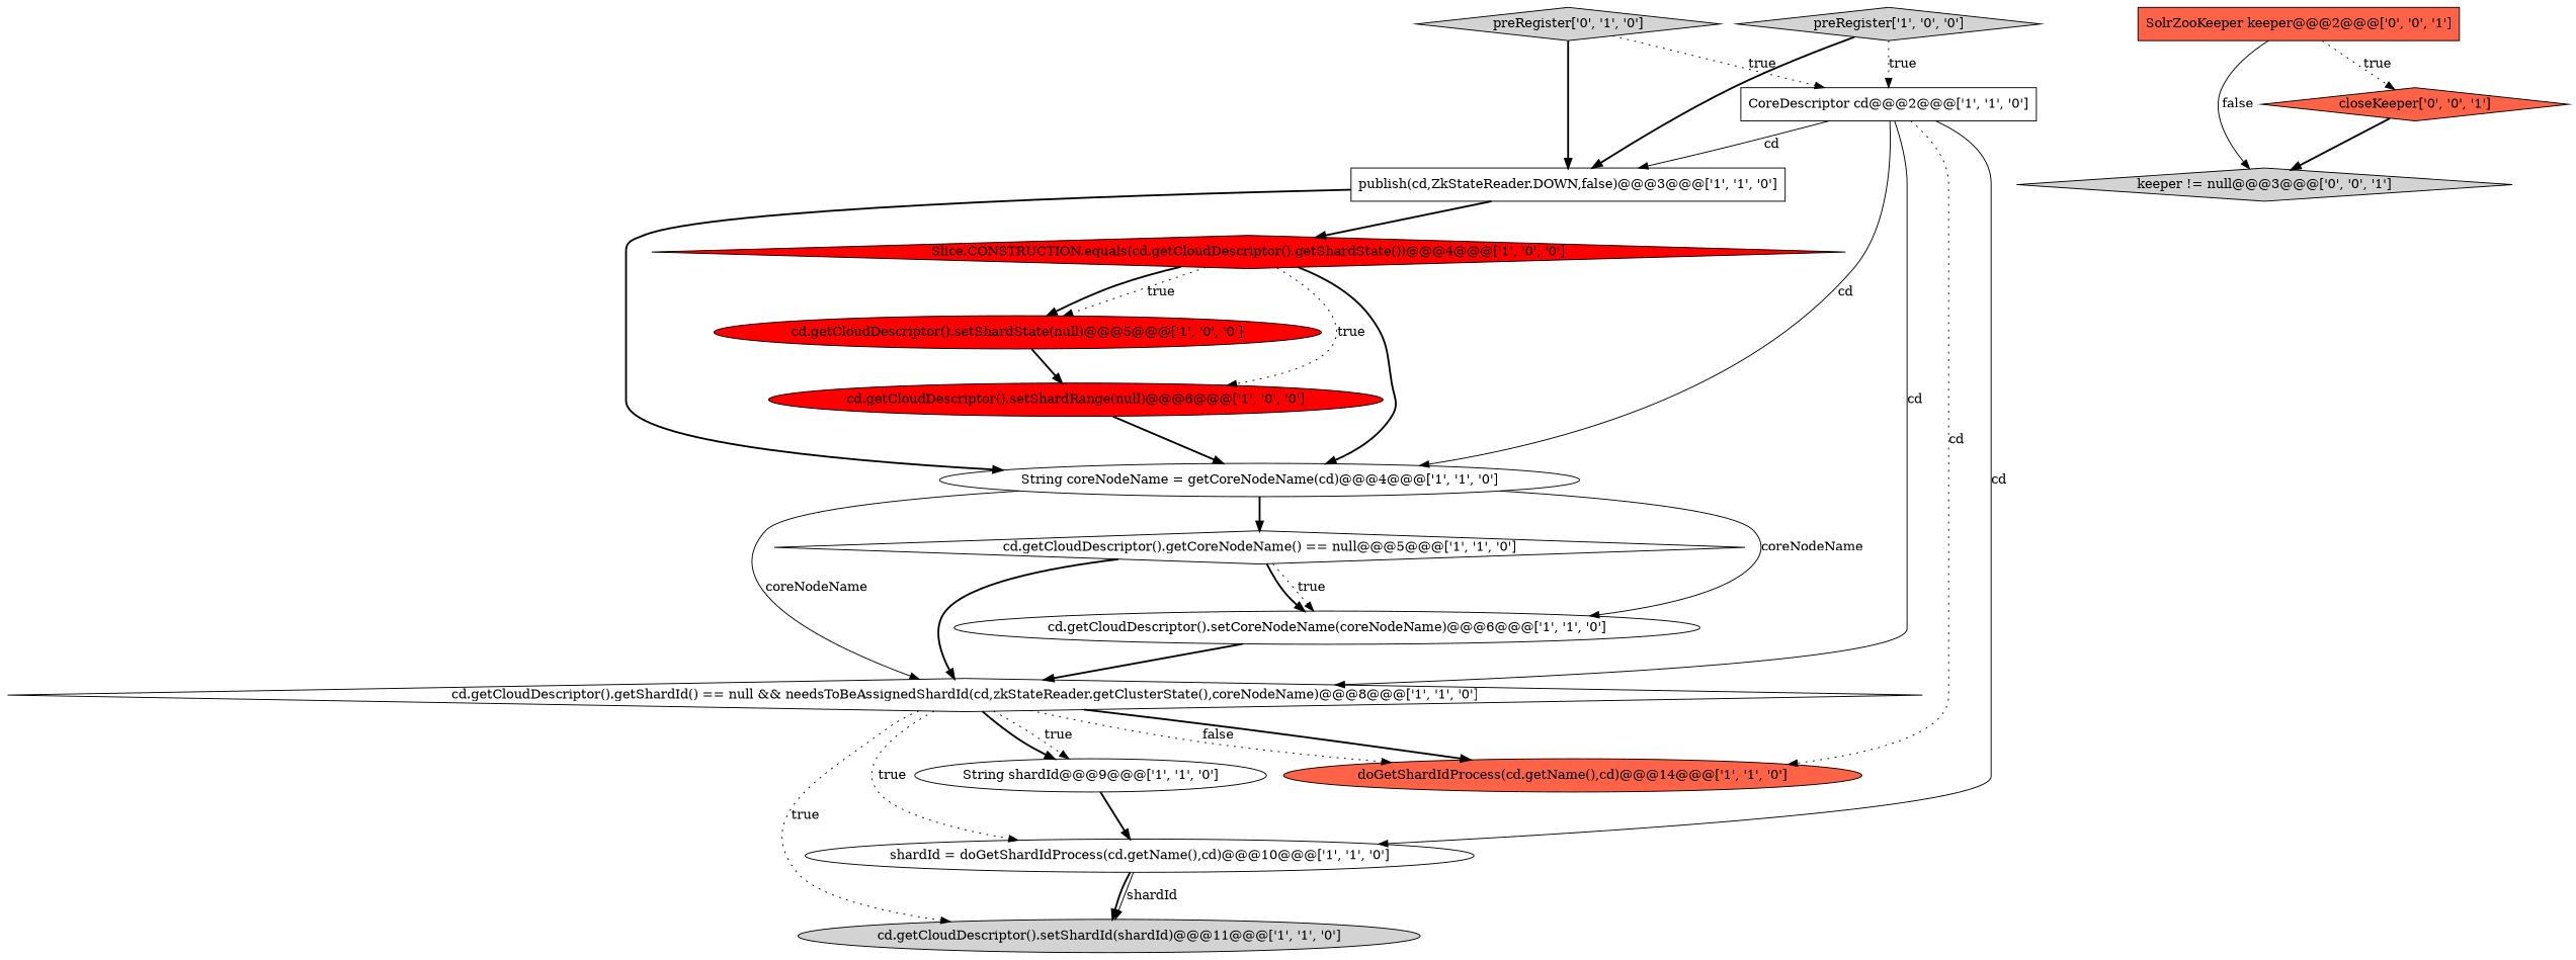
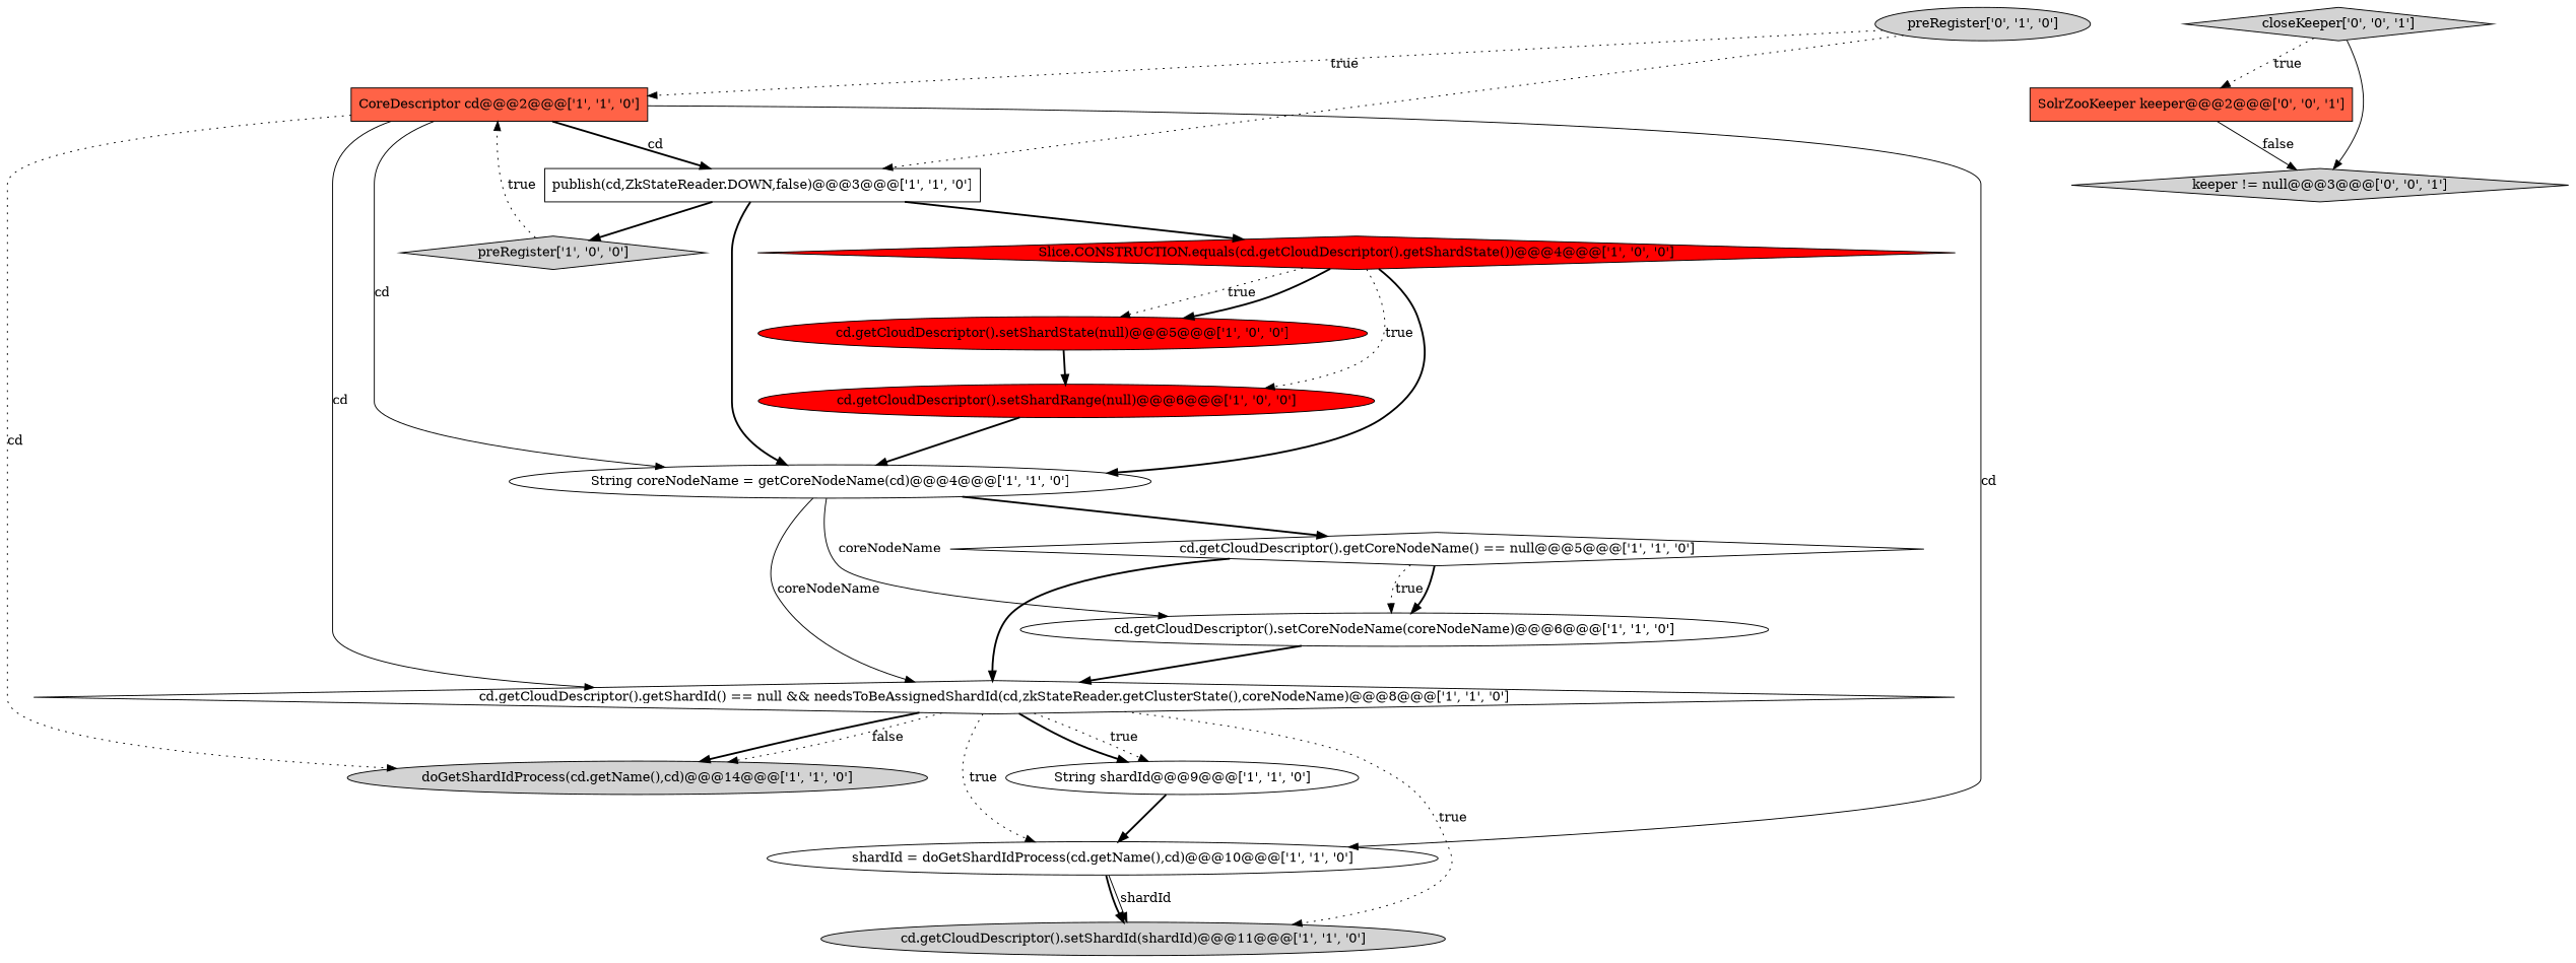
  digraph {
    node [fillcolor=white shape=ellipse style=filled]
    edge [style=bold]
    n1 [label="cd.getCloudDescriptor().getShardId() == null && needsToBeAssignedShardId(cd,zkStateReader.getClusterState(),coreNodeName)@@@8@@@['1', '1', '0']" shape=diamond]
-   n2 [fillcolor=tomato label="doGetShardIdProcess(cd.getName(),cd)@@@14@@@['1', '1', '0']"]
+   n2 [fillcolor=lightgray label="doGetShardIdProcess(cd.getName(),cd)@@@14@@@['1', '1', '0']"]
    n3 [label="shardId = doGetShardIdProcess(cd.getName(),cd)@@@10@@@['1', '1', '0']"]
    n4 [label="String shardId@@@9@@@['1', '1', '0']"]
    n5 [fillcolor=lightgray label="cd.getCloudDescriptor().setShardId(shardId)@@@11@@@['1', '1', '0']"]
    n6 [label="publish(cd,ZkStateReader.DOWN,false)@@@3@@@['1', '1', '0']" shape=box]
    n7 [label="String coreNodeName = getCoreNodeName(cd)@@@4@@@['1', '1', '0']"]
    n8 [fillcolor=red label="Slice.CONSTRUCTION.equals(cd.getCloudDescriptor().getShardState())@@@4@@@['1', '0', '0']" shape=diamond]
    n9 [label="cd.getCloudDescriptor().getCoreNodeName() == null@@@5@@@['1', '1', '0']" shape=diamond]
    n10 [label="cd.getCloudDescriptor().setCoreNodeName(coreNodeName)@@@6@@@['1', '1', '0']"]
    n11 [fillcolor=red label="cd.getCloudDescriptor().setShardState(null)@@@5@@@['1', '0', '0']"]
    n12 [fillcolor=red label="cd.getCloudDescriptor().setShardRange(null)@@@6@@@['1', '0', '0']"]
-   n13 [label="CoreDescriptor cd@@@2@@@['1', '1', '0']" shape=box]
-   n14 [fillcolor=lightgray label="preRegister['0', '1', '0']" shape=diamond]
+   n13 [fillcolor=tomato label="CoreDescriptor cd@@@2@@@['1', '1', '0']" shape=box]
+   n14 [fillcolor=lightgray label="preRegister['0', '1', '0']"]
    n15 [fillcolor=tomato label="SolrZooKeeper keeper@@@2@@@['0', '0', '1']" shape=box]
    n16 [fillcolor=lightgray label="keeper != null@@@3@@@['0', '0', '1']" shape=diamond]
-   n17 [fillcolor=tomato label="closeKeeper['0', '0', '1']" shape=diamond]
+   n17 [fillcolor=lightgray label="closeKeeper['0', '0', '1']" shape=diamond]
    n18 [fillcolor=lightgray label="preRegister['1', '0', '0']" shape=diamond]
    n1 -> n2
    n1 -> n2 [label=false style=dotted]
    n1 -> n3 [label=true style=dotted]
    n1 -> n4
    n1 -> n4 [label=true style=dotted]
    n1 -> n5 [label=true style=dotted]
    n3 -> n5 [label=shardId style=solid]
    n3 -> n5
    n4 -> n3
    n6 -> n7
    n6 -> n8
    n7 -> n1 [label=coreNodeName style=solid]
    n7 -> n9
    n7 -> n10 [label=coreNodeName style=solid]
    n8 -> n7
    n8 -> n11 [label=true style=dotted]
    n8 -> n11
    n8 -> n12 [label=true style=dotted]
    n9 -> n1
    n9 -> n10 [label=true style=dotted]
    n9 -> n10
    n10 -> n1
    n11 -> n12
    n12 -> n7
    n13 -> n1 [label=cd style=solid]
    n13 -> n2 [label=cd style=dotted]
    n13 -> n3 [label=cd style=solid]
-   n13 -> n6 [label=cd style=solid]
+   n13 -> n6 [label=cd]
    n13 -> n7 [label=cd style=solid]
-   n14 -> n6
+   n14 -> n6 [style=dotted]
    n14 -> n13 [label=true style=dotted]
    n15 -> n16 [label=false style=solid]
-   n15 -> n17 [label=true style=dotted]
-   n17 -> n16
-   n18 -> n6
+   n17 -> n15 [label=true style=dotted]
+   n17 -> n16 [style=solid]
+   n6 -> n18
    n18 -> n13 [label=true style=dotted]
  }
